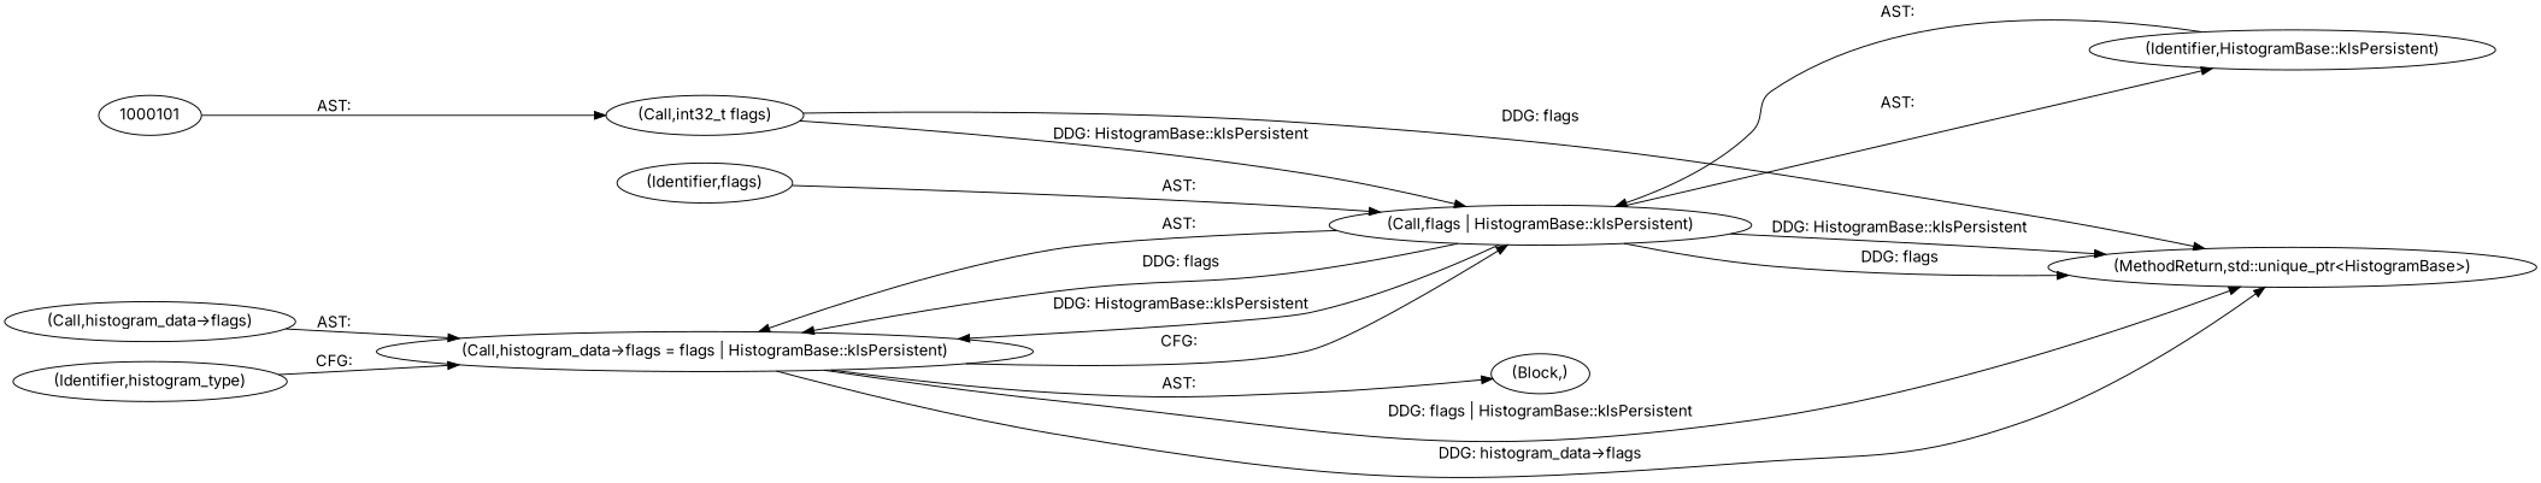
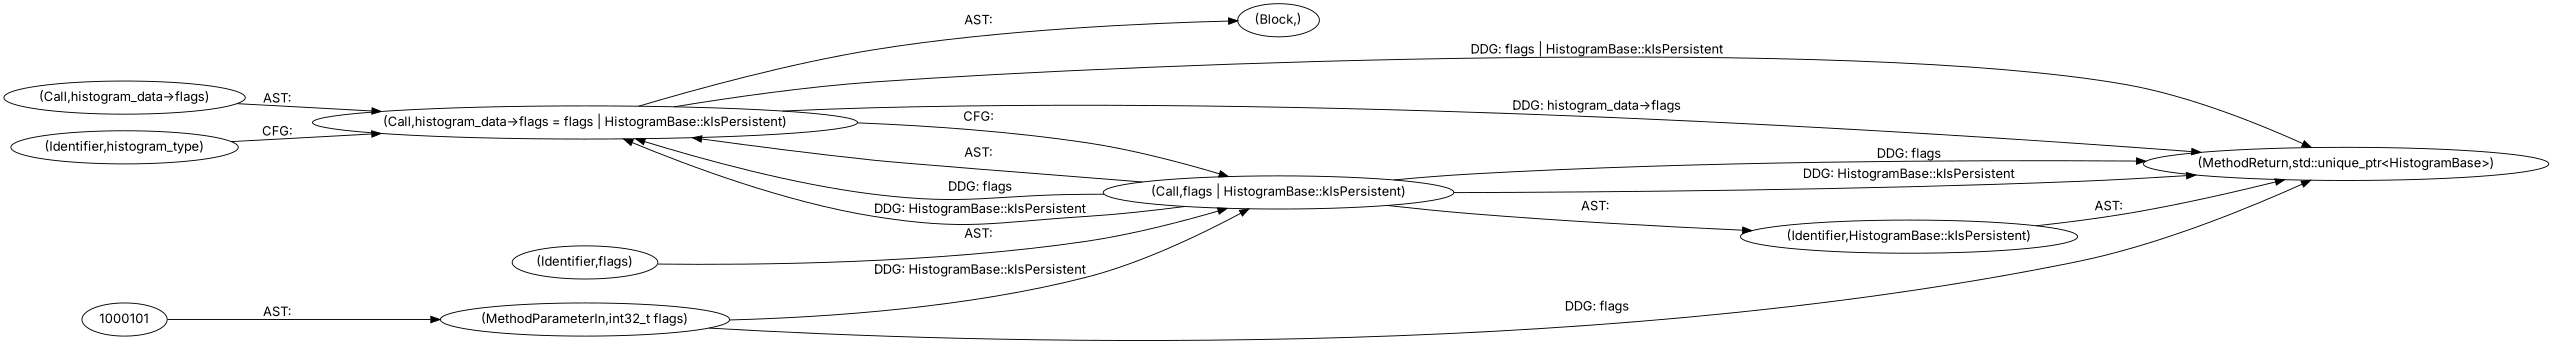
  digraph {
    fontname=Inter
    rankdir=LR
    node [fontname=Inter]
    edge [fontname=Inter]
    n1 [label="(Call,histogram_data->flags = flags | HistogramBase::kIsPersistent)"]
    n2 [label="(Call,flags | HistogramBase::kIsPersistent)"]
    n3 [label="(MethodReturn,std::unique_ptr<HistogramBase>)"]
    n4 [label="(Block,)"]
    n5 [label="(Identifier,HistogramBase::kIsPersistent)"]
-   n6 [label="(Call,int32_t flags)"]
+   n6 [label="(MethodParameterIn,int32_t flags)"]
    1000101
    n8 [label="(Identifier,histogram_type)"]
    n9 [label="(Call,histogram_data->flags)"]
    n10 [label="(Identifier,flags)"]
    n1 -> n2 [label="CFG: "]
    n1 -> n3 [label="DDG: flags | HistogramBase::kIsPersistent"]
    n1 -> n3 [label="DDG: histogram_data->flags"]
    n1 -> n4 [label="AST: "]
    n2 -> n1 [label="AST: "]
    n2 -> n1 [label="DDG: flags"]
    n2 -> n1 [label="DDG: HistogramBase::kIsPersistent"]
    n2 -> n3 [label="DDG: flags"]
    n2 -> n3 [label="DDG: HistogramBase::kIsPersistent"]
    n2 -> n5 [label="AST: "]
-   n5 -> n2 [label="AST: "]
+   n5 -> n3 [label="AST: "]
    n6 -> n2 [label="DDG: HistogramBase::kIsPersistent"]
    n6 -> n3 [label="DDG: flags"]
    1000101 -> n6 [label="AST: "]
    n8 -> n1 [label="CFG: "]
    n9 -> n1 [label="AST: "]
    n10 -> n2 [label="AST: "]
  }
